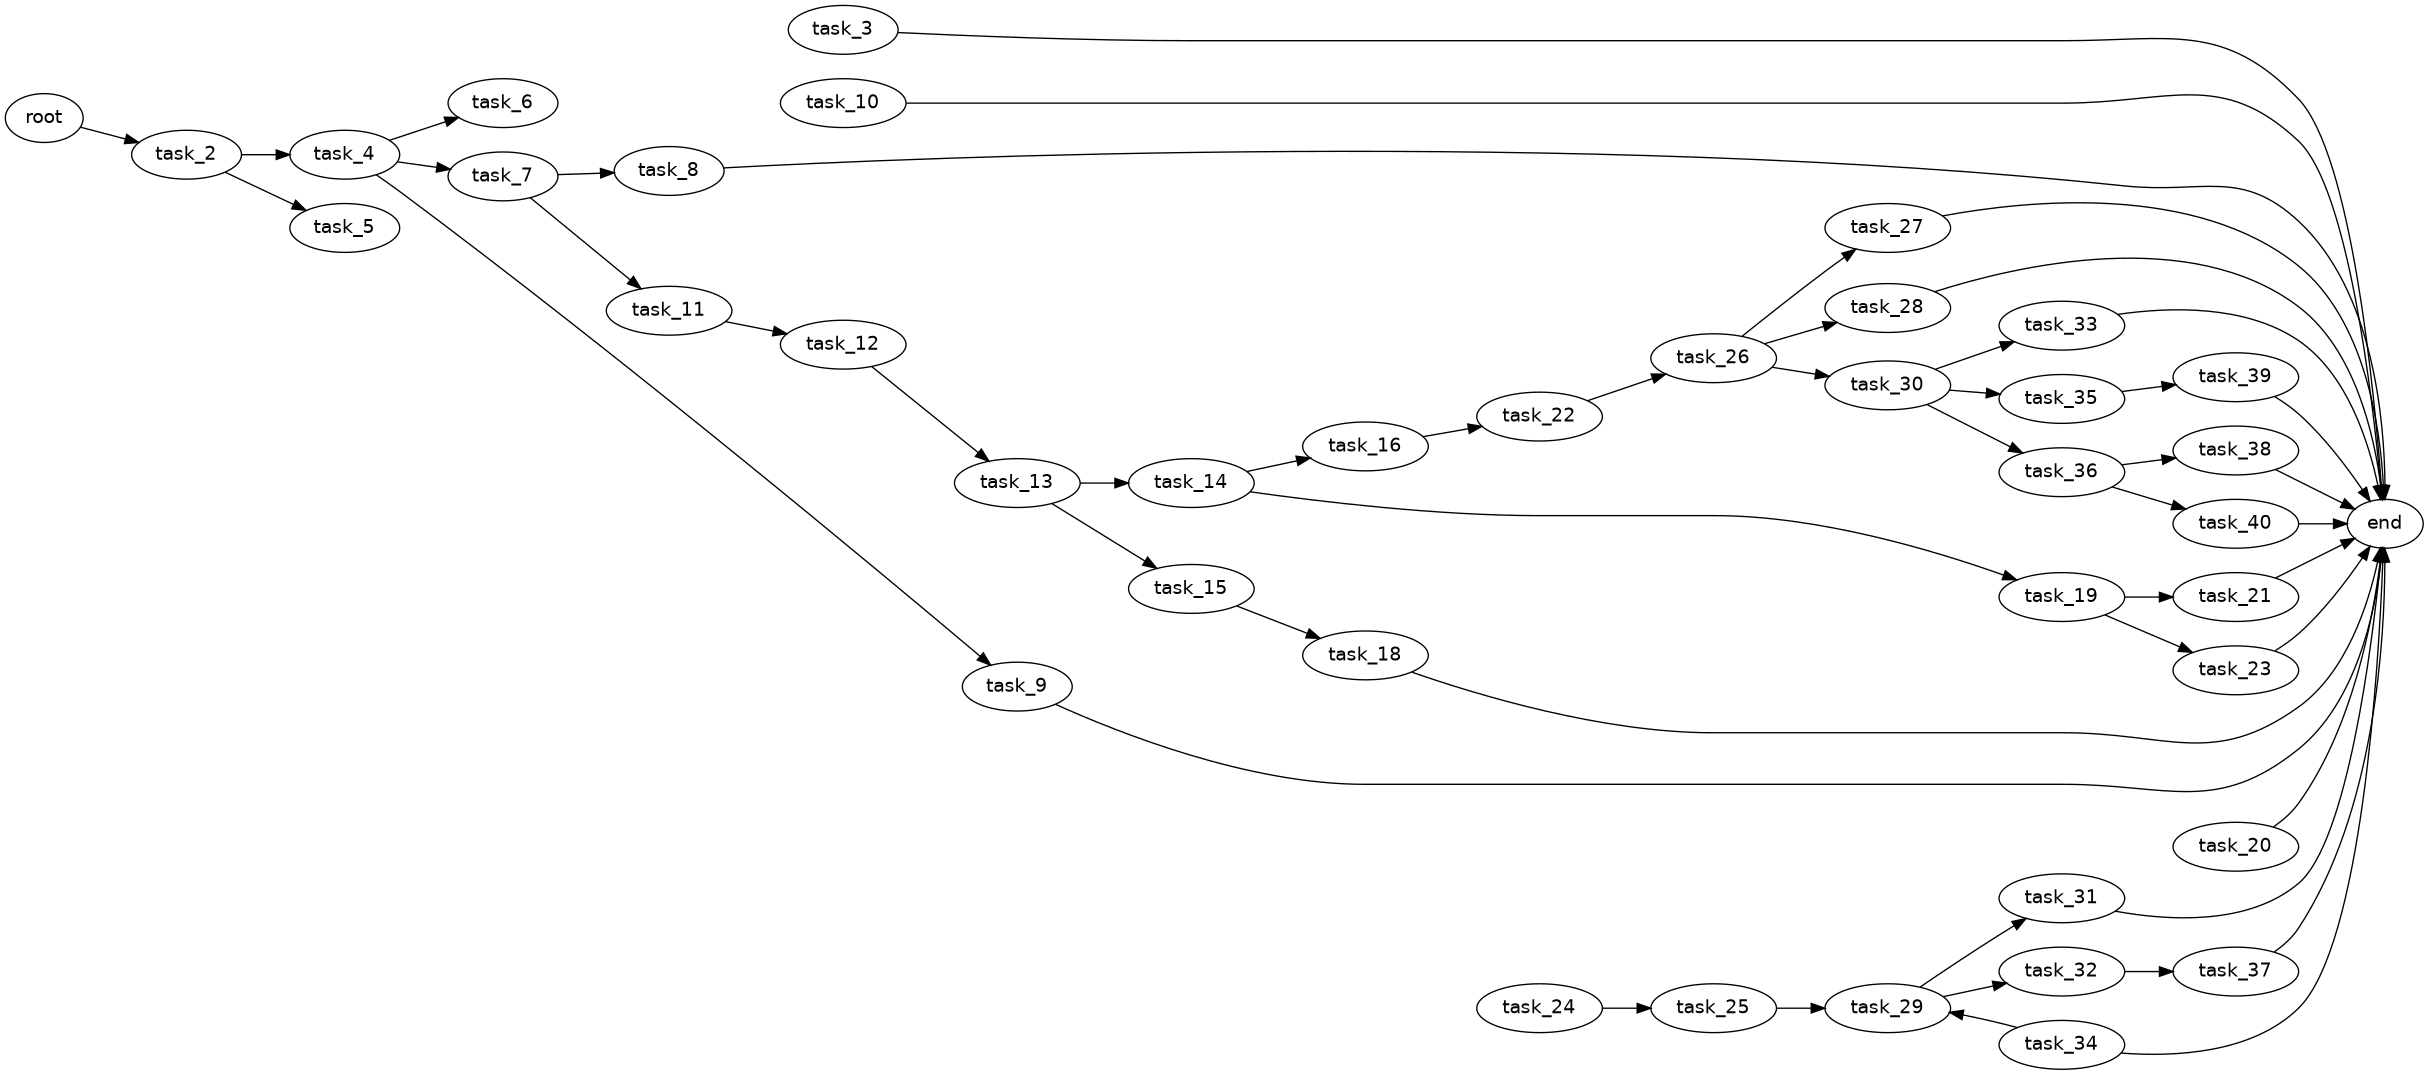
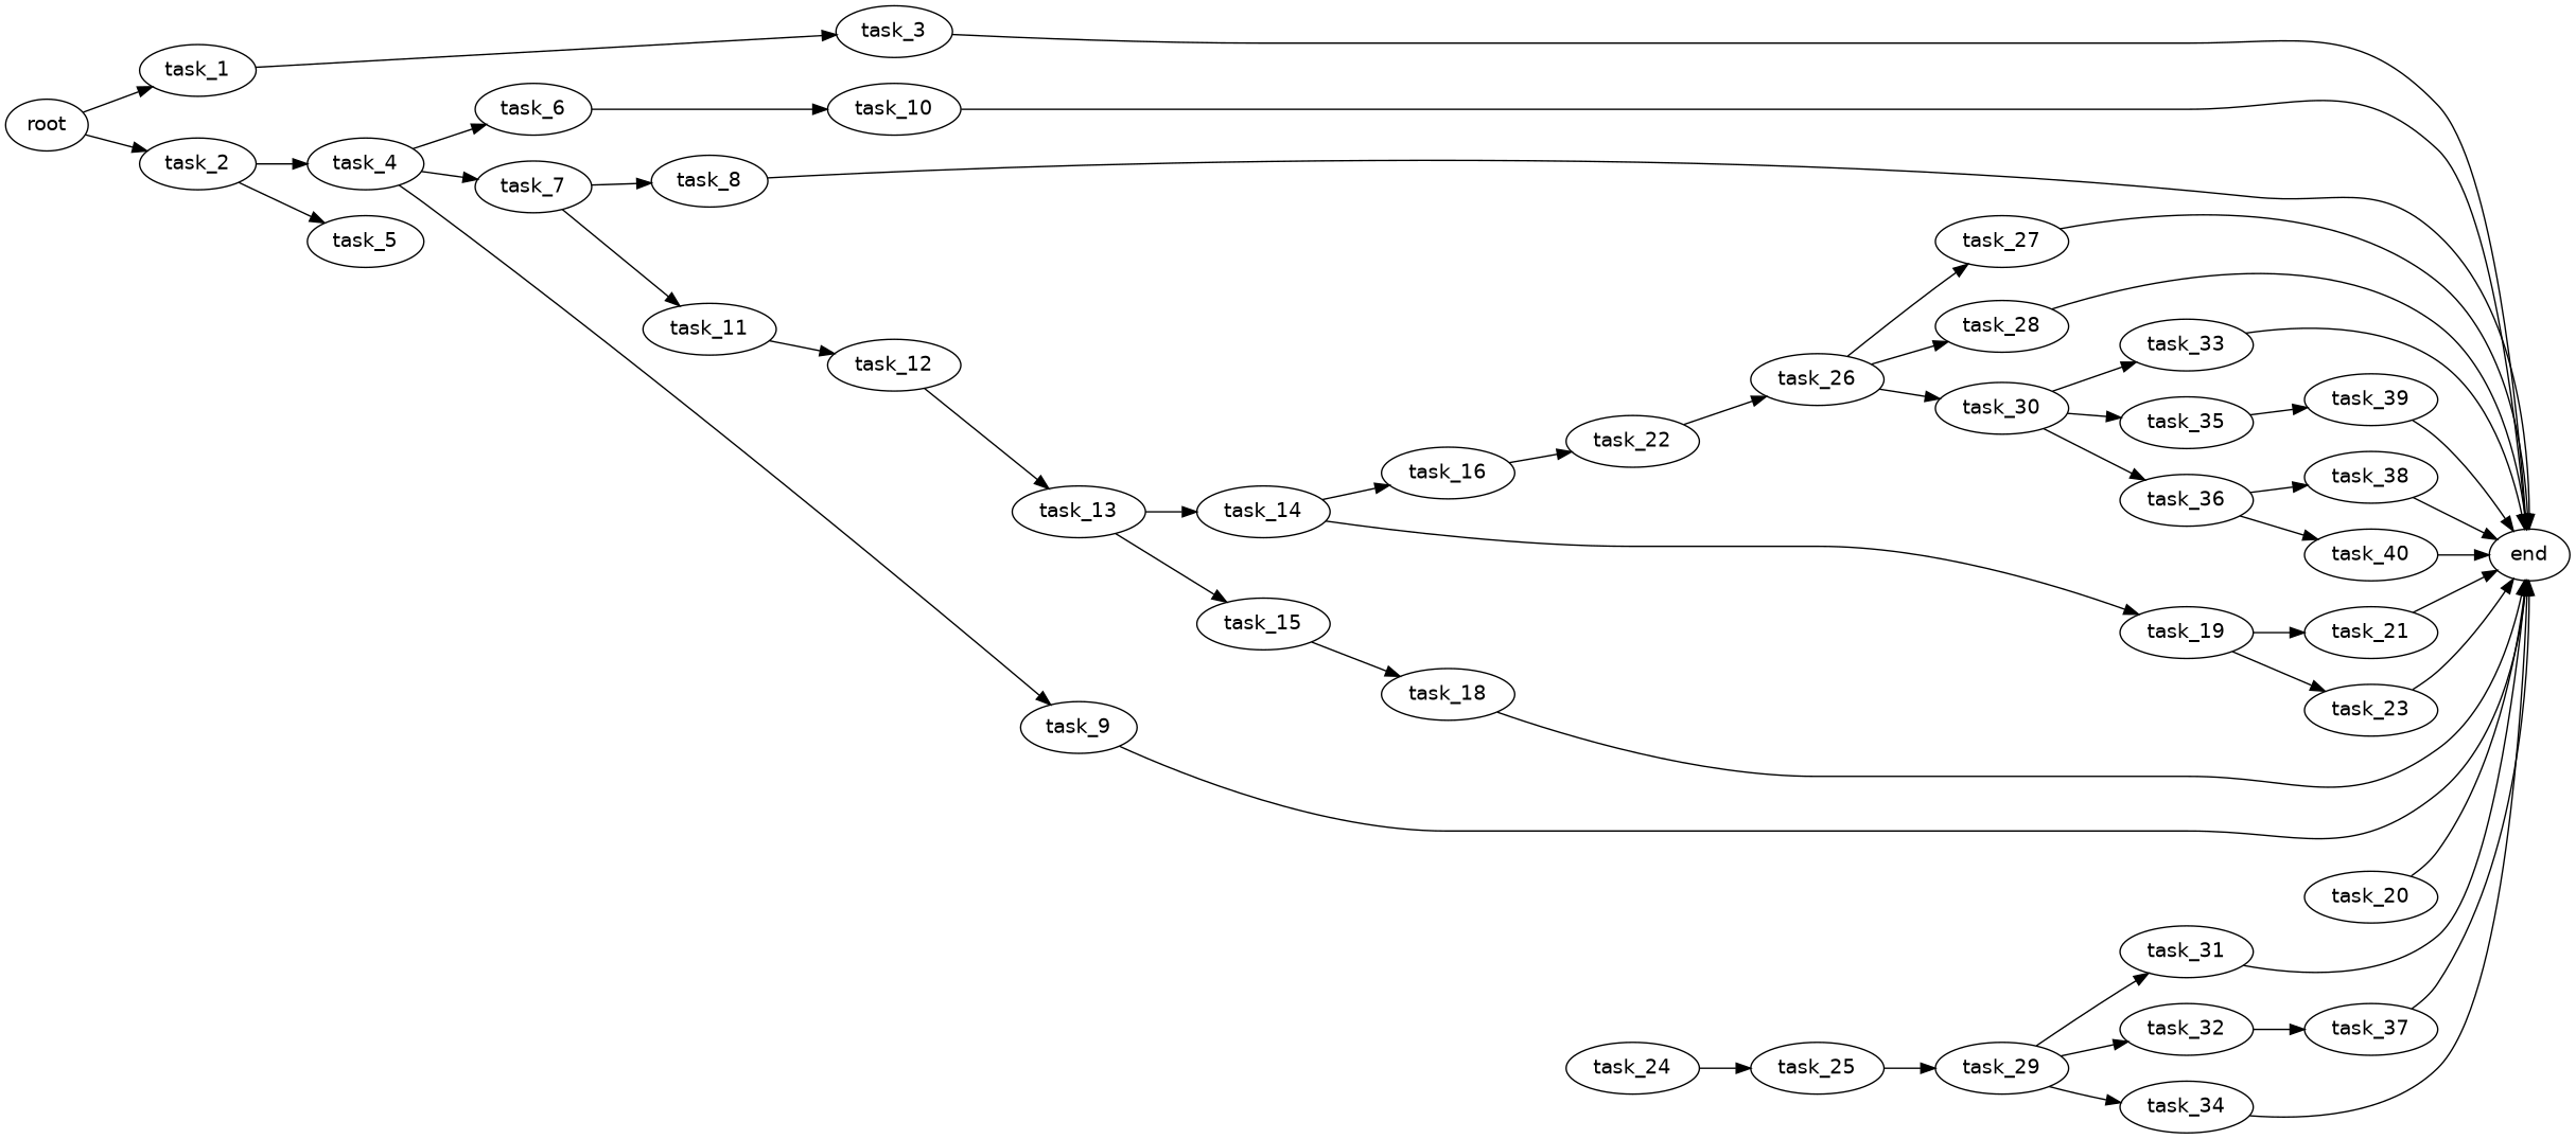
  digraph {
    fontname="DejaVu Sans"
    rankdir=LR
    node [fontname="DejaVu Sans"]
    edge [fontname="DejaVu Sans"]
    root
+   task_1
    task_2
    task_3
    task_4
    task_5
    end
    task_6
    task_7
    task_9
    task_10
    task_8
    task_11
    task_12
    task_13
    task_14
    task_15
    task_16
    task_19
    task_18
    task_22
    task_21
    task_23
    task_26
    task_20
    task_24
    task_25
    task_27
    task_28
    task_30
    task_29
    task_31
    task_32
    task_34
    task_33
    task_35
    task_36
    task_37
    task_39
    task_38
    task_40
+   root -> task_1
    root -> task_2
+   task_1 -> task_3
    task_2 -> task_4
    task_2 -> task_5
    task_3 -> end
    task_4 -> task_6
    task_4 -> task_7
    task_4 -> task_9
+   task_6 -> task_10
    task_7 -> task_8
    task_7 -> task_11
    task_9 -> end
    task_10 -> end
    task_8 -> end
    task_11 -> task_12
    task_12 -> task_13
    task_13 -> task_14
    task_13 -> task_15
    task_14 -> task_16
    task_14 -> task_19
    task_15 -> task_18
    task_16 -> task_22
    task_19 -> task_21
    task_19 -> task_23
    task_18 -> end
    task_22 -> task_26
    task_21 -> end
    task_23 -> end
    task_26 -> task_27
    task_26 -> task_28
    task_26 -> task_30
    task_20 -> end
    task_24 -> task_25
    task_25 -> task_29
    task_27 -> end
    task_28 -> end
    task_30 -> task_33
    task_30 -> task_35
    task_30 -> task_36
    task_29 -> task_31
    task_29 -> task_32
-   task_34 -> task_29
+   task_29 -> task_34
    task_31 -> end
    task_32 -> task_37
    task_34 -> end
    task_33 -> end
    task_35 -> task_39
    task_36 -> task_38
    task_36 -> task_40
    task_37 -> end
    task_39 -> end
    task_38 -> end
    task_40 -> end
  }
